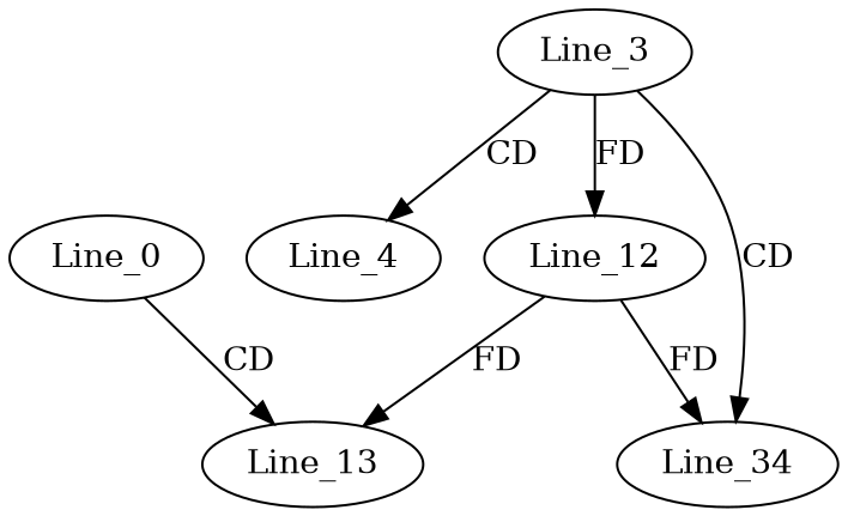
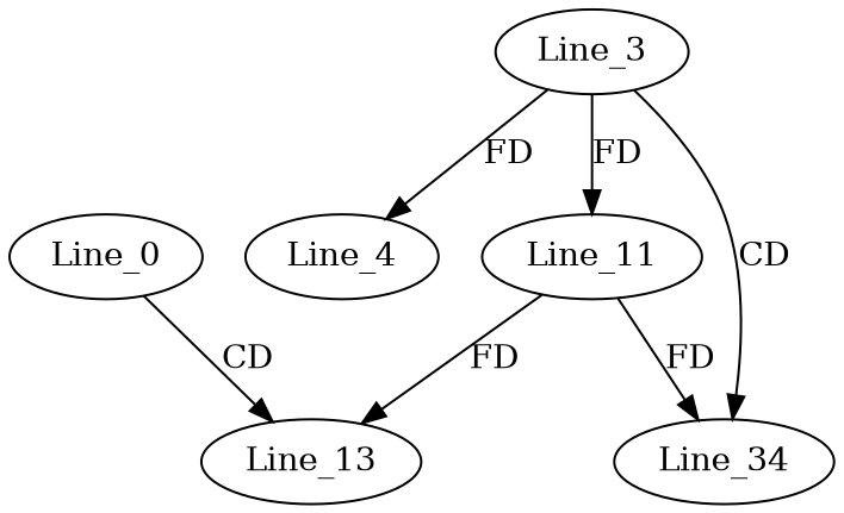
  digraph {
    Line_0
    Line_13
    Line_3
    Line_4
-   Line_12
+   Line_12 [label=Line_11]
    n6 [label=Line_34]
    Line_0 -> Line_13 [label=CD]
-   Line_3 -> Line_4 [label=CD]
+   Line_3 -> Line_4 [label=FD]
    Line_3 -> Line_12 [label=FD]
    Line_3 -> n6 [label=CD]
    Line_12 -> Line_13 [label=FD]
    Line_12 -> n6 [label=FD]
  }
